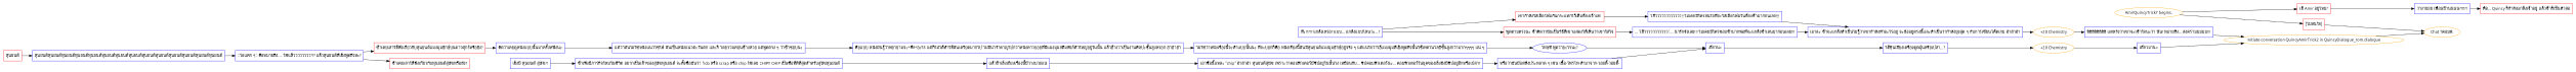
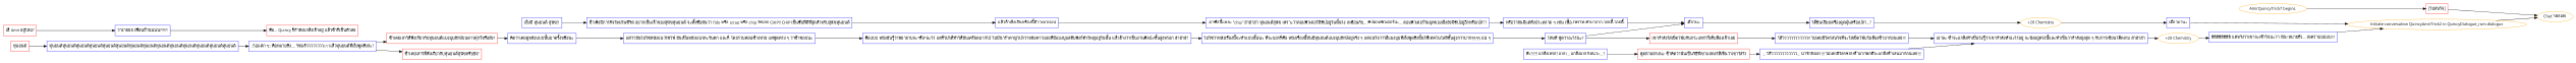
  digraph {
    fontname=Ubuntu
    rankdir=LR
    node [color=blue fontname=Ubuntu shape=box]
    edge [fontname=Ubuntu]
    n1 [color=orange label="AmirQuincyTrick7 begins." shape=""]
    n2 [color=red label="เฮ้ Amir อยู่ไหม?"]
    n3 [color=red label="[ไม่สนใจ]"]
    n4 [label="ว่างายยย เพื่อนบ้านนนน?!?!?!"]
    n5 [color=orange label="Chat าคอมพ." shape=""]
    n6 [color=red label="คือ... Quincy ก็กำลังแกล้งเจ้าอยู่ แล้วข้าก็เป็นตัวล่อ"]
    n7 [color=red label="หุ่นยนต์"]
    n8 [label="หุ่นยนต์หุ่นยนต์หุ่นยนต์หุ่นยนต์หุ่นยนต์หุ่นยนต์หุ่นยนต์หุ่นยนต์หุ่นยนต์หุ่นยนต์หุ่นยนต์หุ่นยนต์หุ่นยนต์หุ่นยนต์"]
    n9 [label="::ไอแค่ก ๆ:: คือหมายถึง.... ใช่แล้วววววววว??? แล้วหุ่นยนต์ที่เอ็งพูดถึงล่ะ?"]
    n10 [label="ห๊ะ?!?!? แกล้งเหรอ? แบบ... แกล้งแบบไหนวะ...?"]
    n11 [color=red label="เขากำลังใส่เม็ดโฟมกันกระแทกไว้เต็มห้องเจ้าเลย"]
    n12 [color=red label="พูดตามตรงนะ ข้าคิดว่านั่นเป็นวิธีที่เขาแสดงให้เห็นว่าเขาใส่ใจ"]
    n13 [color=red label="ข้าเคยเล่าให้ฟังเกี่ยวกับหุ่นยนต์แมงมุมยักษ์บนดาวศุกร์หรือยัง?"]
    n14 [color=red label="ข้าเคยเล่าให้ฟังเกี่ยวกับหุ่นยนต์สุนัขหรือยัง?"]
    n15 [label="โอ๊วววววววววววว!! ไม่เคยมีใครสนใจที่จะใส่เม็ดโฟมในห้องข้ามาก่อนเลย!!!"]
    n16 [label="... โอ๊วววววววววววว... น่ารักจังเลย!!! ไม่เคยมีใครชอบข้ามากพอที่จะแกล้งข้าเล่นมาก่อนเลย!!!"]
    n17 [label="คิดว่าเคยดูหนังแบบนั้นมาครั้งหนึ่งนะ"]
    n18 [label="เอาละ ข้าจะแกล้งทำเป็นไม่รู้ว่าเขากำลังทำอะไรอยู่ จะนั่งอยู่ตรงนี้และทำเป็นว่ากำลังยุ่งสุด ๆ กับการเขียนโค้ดเกม ฮ่าฮ่าฮ่า"]
    n19 [label="แต่ว่ามันไม่ใช่หนังแนวไซไฟ มันเป็นหนังแนวตะวันตก และก็ โดยรวมค่อนข้างห่วย แต่พูดตรง ๆ ว่าข้าชอบนะ"]
    n20 [label="เอ็งมี หุ่นยนต์ สุนัข?!"]
    n21 [label="ข้าเพิ่งมีภารกิจใหม่ในชีวิต อยากเป็นเจ้าของสุนัขหุ่นยนต์ จะตั้งชื่อมันว่า fido หรือ scrap หรือ chip ใช่เลย CHIP!! CHIP เป็นชื่อที่ดีที่สุดสำหรับสุนัขหุ่นยนต์"]
    n22 [color=orange label="+20 Chemistry" shape=""]
    n23 [label="คือแบบ หนังมันรู้ว่าพยายามจะ*สื่อ*อะไร แต่ก็ไม่ได้ทำให้มันเครียดมากไป ไม่มีน่ารำคาญไปกว่าหนังคาวบอยที่มีแมงมุมสตีมพังก์ตัวใหญ่อยู่ในนั้น แล้วอ้างว่าเป็นงานศิลปะชั้นสูงหรอก ฮ่าฮ่าฮ่า"]
    n24 [label="แล้วถ้าเอ็งเถียงเรื่องนี้มีวางมวยแน่"]
    n25 [label="อิอิอิอิอิอิอิอิ แต่หวังว่าเขาจะเข้าใจนะว่า นั่น! หมายถึง... สงครามมมมม!!!"]
    n26 [label="ไม่ใช่ว่าหนังเรื่องนี้จะทำแบบนั้นนะ ที่จะบอกก็คือ หนังเรื่องนี้มันมีหุ่นยนต์แมงมุมยักษ์อยู่จริง ๆ แต่แน่ใจว่าไอ้แมงมุมที่เอ็งพูดถึงนั้นใช้เทคโนโลยีขั้นสูงกว่ามากๆๆๆๆ แน่ ๆ"]
    n27 [label="เอาชื่อนี้แหละ \"chip\" ฮ่าฮ่าฮ่า หุ่นยนต์สุนัข เพราะว่าคอมพิวเตอร์มีชิปอยู่ในนั้นไง เหมือนกับ... ชิปคอมพิวเตอร์น่ะ... คอมพิวเตอร์ในยุคของเอ็งยังมีชิปอยู่อีกหรือเปล่า?"]
    n28 [color=orange label="Initiate conversation QuincyAmirTrick2 in QuincyDialogue_rom.dialogue" shape=""]
-   n29 [label="โทษที พูดว่าอะไรนะ?" shape=ellipse]
+   n29 [label="โทษที พูดว่าอะไรนะ?"]
    n30 [label="หรือว่ามันมีแต่สิ่งประหลาด ๆ เช่น เนื้อ-โพรโท-ทำมาจาก-วอยดี้-วอยดี้-"]
    n31 [label="เดี๋ยวนะ"]
    n32 [label="ได้ยินเสียงเครื่องดูดฝุ่นหรือเปล่า...?"]
    n33 [color=orange label="+20 Chemistry" shape=""]
    n34 [label="เดี๋ยวมานะ"]
-   n1 -> n2
    n1 -> n3
    n2 -> n4
    n3 -> n5
    n4 -> n6
    n7 -> n8
    n8 -> n9
    n9 -> n13
    n9 -> n14
-   n10 -> n11
+   n29 -> n11
    n10 -> n12
    n11 -> n15
    n12 -> n16
    n13 -> n17
    n15 -> n18
    n16 -> n18
    n17 -> n19
    n18 -> n22
    n19 -> n23
    n20 -> n21
    n21 -> n24
    n22 -> n25
    n23 -> n26
    n24 -> n27
    n25 -> n28
    n26 -> n29
    n27 -> n30
    n28 -> n5
    n29 -> n31
    n30 -> n31
    n31 -> n32
    n32 -> n33
    n33 -> n34
    n34 -> n28
  }
